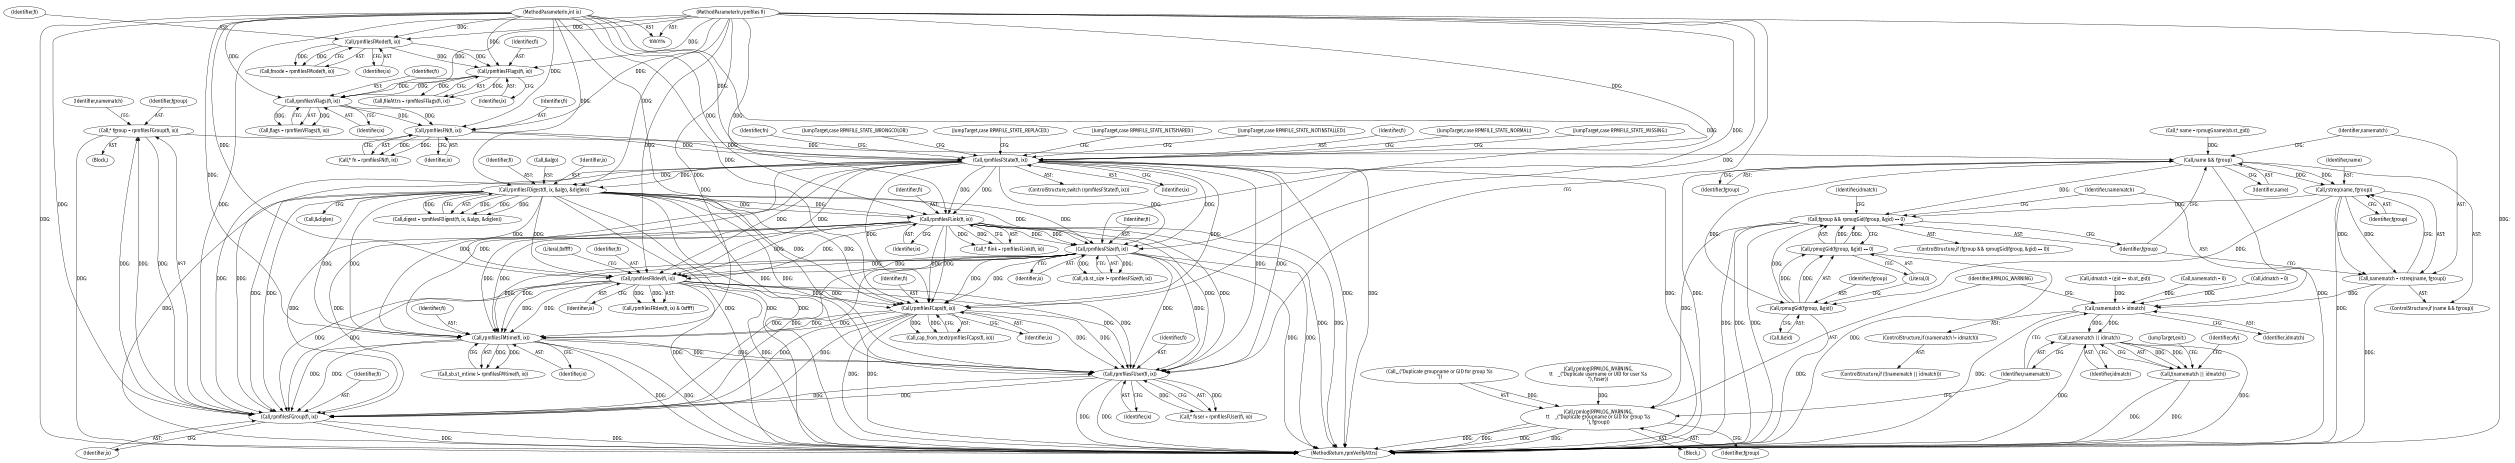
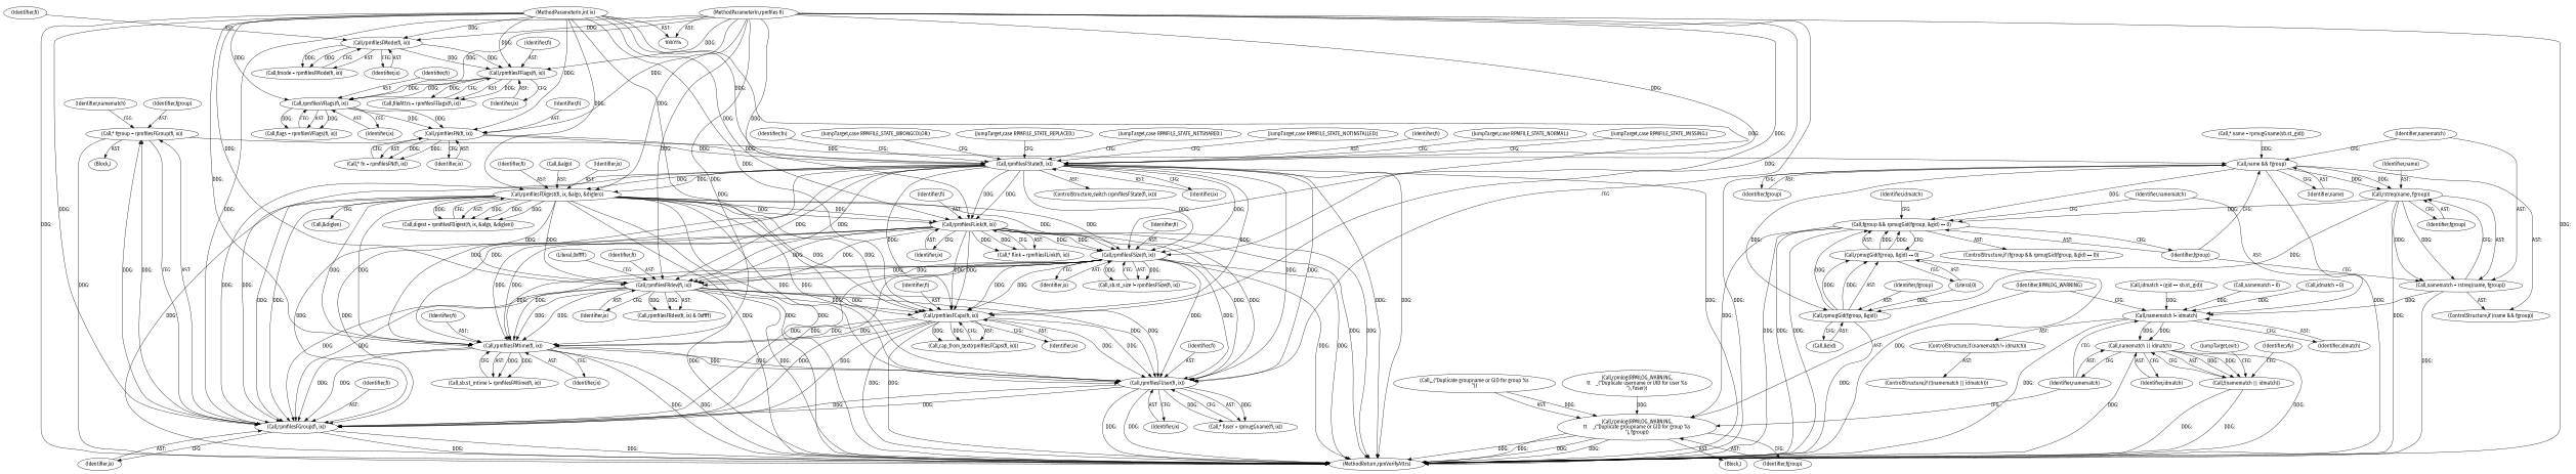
  digraph {
    fontname="Fira Sans"
    node [fontname="Fira Sans"]
    edge [fontname="Fira Sans"]
    n1 [label="(Call,* fgroup = rpmfilesFGroup(fi, ix))"]
    n2 [label="(Call,rpmfilesFGroup(fi, ix))"]
    n3 [label="(Call,name && fgroup)"]
    n4 [label="(MethodReturn,rpmVerifyAttrs)"]
    n5 [label="(Block,)"]
    n6 [label="(Identifier,ix)"]
    n7 [label="(Call,rstreq(name, fgroup))"]
    n8 [label="(Call,fgroup && rpmugGid(fgroup, &gid) == 0)"]
    n9 [label="(Call,rpmugGid(fgroup, &gid))"]
    n10 [label="(ControlStructure,if (name && fgroup))"]
    n11 [label="(Identifier,fgroup)"]
    n12 [label="(Identifier,name)"]
    n13 [label="(Call,rpmfilesFUser(fi, ix))"]
-   n14 [label="(Call,* fuser = rpmfilesFUser(fi, ix))"]
+   n14 [label="(Call,* fuser = rpmugGname(fi, ix))"]
    n15 [label="(Identifier,ix)"]
    n16 [label="(Call,rpmfilesFDigest(fi, ix, &algo, &diglen))"]
    n17 [label="(Call,rpmfilesFMtime(fi, ix))"]
    n18 [label="(Call,rpmfilesFRdev(fi, ix))"]
    n19 [label="(Call,rpmfilesFSize(fi, ix))"]
    n20 [label="(Call,rpmfilesFLink(fi, ix))"]
    n21 [label="(Call,rpmfilesFCaps(fi, ix))"]
    n22 [label="(Call,&diglen)"]
    n23 [label="(Call,digest = rpmfilesFDigest(fi, ix, &algo, &diglen))"]
    n24 [label="(Call,sb.st_mtime != rpmfilesFMtime(fi, ix))"]
    n25 [label="(Identifier,ix)"]
    n26 [label="(Identifier,ix)"]
    n27 [label="(Call,rpmfilesFRdev(fi, ix) & 0xffff)"]
    n28 [label="(Identifier,ix)"]
    n29 [label="(Call,sb.st_size != rpmfilesFSize(fi, ix))"]
    n30 [label="(Call,* flink = rpmfilesFLink(fi, ix))"]
    n31 [label="(Identifier,ix)"]
    n32 [label="(Call,cap_from_text(rpmfilesFCaps(fi, ix)))"]
    n33 [label="(Identifier,ix)"]
    n34 [label="(Call,rpmfilesFState(fi, ix))"]
    n35 [label="(ControlStructure,switch (rpmfilesFState(fi, ix)))"]
    n36 [label="(Identifier,ix)"]
    n37 [label="(Call,rpmfilesFN(fi, ix))"]
    n38 [label="(Call,* fn = rpmfilesFN(fi, ix))"]
    n39 [label="(Identifier,ix)"]
    n40 [label="(Call,rpmfilesVFlags(fi, ix))"]
    n41 [label="(Call,flags = rpmfilesVFlags(fi, ix))"]
    n42 [label="(Identifier,ix)"]
    n43 [label="(Call,rpmfilesFFlags(fi, ix))"]
    n44 [label="(Call,fileAttrs = rpmfilesFFlags(fi, ix))"]
    n45 [label="(Identifier,ix)"]
    n46 [label="(Call,rpmfilesFMode(fi, ix))"]
    n47 [label="(Identifier,ix)"]
    n48 [label="(Call,fmode = rpmfilesFMode(fi, ix))"]
    n49 [label="(MethodParameterIn,rpmfiles fi)"]
    1000114
    n51 [label="(MethodParameterIn,int ix)"]
    n52 [label="(Call,namematch = rstreq(name, fgroup))"]
    n53 [label="(Identifier,fgroup)"]
    n54 [label="(Call,rpmlog(RPMLOG_WARNING,\n\t\t    _(\"Duplicate groupname or GID for group %s\n\"), fgroup))"]
    n55 [label="(Call,rpmugGid(fgroup, &gid) == 0)"]
    n56 [label="(ControlStructure,if (fgroup && rpmugGid(fgroup, &gid) == 0))"]
    n57 [label="(Identifier,fgroup)"]
    n58 [label="(Call,&gid)"]
    n59 [label="(Call,namematch != idmatch)"]
    n60 [label="(Call,namematch || idmatch)"]
    n61 [label="(ControlStructure,if (namematch != idmatch))"]
    n62 [label="(Identifier,idmatch)"]
    n63 [label="(Call,!(namematch || idmatch))"]
    n64 [label="(Identifier,idmatch)"]
    n65 [label="(Identifier,namematch)"]
    n66 [label="(ControlStructure,if (!(namematch || idmatch)))"]
    n67 [label="(Identifier,fgroup)"]
    n68 [label="(Block,)"]
    n69 [label="(Literal,0)"]
    n70 [label="(Identifier,fi)"]
    n71 [label="(Identifier,fi)"]
    n72 [label="(Call,&algo)"]
    n73 [label="(Identifier,fi)"]
    n74 [label="(Identifier,fi)"]
    n75 [label="(JumpTarget,case RPMFILE_STATE_MISSING:)"]
    n76 [label="(Identifier,fn)"]
    n77 [label="(Identifier,RPMLOG_WARNING)"]
    n78 [label="(Identifier,idmatch)"]
    n79 [label="(Identifier,fi)"]
    n80 [label="(Call,idmatch = (gid == sb.st_gid))"]
    n81 [label="(Identifier,fi)"]
    n82 [label="(JumpTarget,case RPMFILE_STATE_WRONGCOLOR:)"]
    n83 [label="(JumpTarget,case RPMFILE_STATE_REPLACED:)"]
    n84 [label="(Call,_(\"Duplicate groupname or GID for group %s\n\"))"]
    n85 [label="(Identifier,fi)"]
    n86 [label="(Identifier,fi)"]
    n87 [label="(Identifier,fi)"]
    n88 [label="(JumpTarget,case RPMFILE_STATE_NETSHARED:)"]
    n89 [label="(JumpTarget,case RPMFILE_STATE_NOTINSTALLED:)"]
    n90 [label="(Literal,0xffff)"]
    n91 [label="(Identifier,fi)"]
    n92 [label="(Identifier,fi)"]
    n93 [label="(Identifier,fgroup)"]
    n94 [label="(Call,rpmlog(RPMLOG_WARNING,\n\t\t    _(\"Duplicate username or UID for user %s\n\"), fuser))"]
    n95 [label="(Identifier,namematch)"]
    n96 [label="(Call,* name = rpmugGname(sb.st_gid))"]
    n97 [label="(Identifier,namematch)"]
    n98 [label="(Identifier,name)"]
    n99 [label="(Identifier,namematch)"]
    n100 [label="(Identifier,fi)"]
    n101 [label="(Identifier,ix)"]
    n102 [label="(Call,namematch = 0)"]
    n103 [label="(JumpTarget,exit:)"]
    n104 [label="(Identifier,fi)"]
    n105 [label="(JumpTarget,case RPMFILE_STATE_NORMAL:)"]
    n106 [label="(Identifier,fgroup)"]
    n107 [label="(Identifier,vfy)"]
    n108 [label="(Call,idmatch = 0)"]
-   n1 -> n2 [label="DDG: "]
+   n1 -> n2 [label="CFG: "]
    n1 -> n3 [label="DDG: "]
    n1 -> n4 [label="DDG: "]
    n1 -> n5 [label="AST: "]
    n2 -> n1 [label="AST: "]
    n2 -> n1 [label="DDG: "]
    n2 -> n1 [label="DDG: "]
    n2 -> n4 [label="DDG: "]
    n2 -> n4 [label="DDG: "]
    n2 -> n6 [label="CFG: "]
    n3 -> n4 [label="DDG: "]
    n3 -> n4 [label="DDG: "]
    n3 -> n7 [label="DDG: "]
    n3 -> n7 [label="DDG: "]
    n3 -> n8 [label="DDG: "]
    n3 -> n9 [label="DDG: "]
    n3 -> n10 [label="AST: "]
    n3 -> n11 [label="CFG: "]
    n3 -> n12 [label="CFG: "]
    n6 -> n2 [label="AST: "]
    n7 -> n4 [label="DDG: "]
    n7 -> n8 [label="DDG: "]
    n7 -> n9 [label="DDG: "]
    n7 -> n52 [label="AST: "]
    n7 -> n52 [label="DDG: "]
    n7 -> n52 [label="DDG: "]
    n7 -> n53 [label="CFG: "]
    n8 -> n4 [label="DDG: "]
    n8 -> n4 [label="DDG: "]
    n8 -> n4 [label="DDG: "]
    n8 -> n54 [label="DDG: "]
    n8 -> n55 [label="CFG: "]
    n8 -> n56 [label="AST: "]
    n8 -> n57 [label="CFG: "]
    n9 -> n4 [label="DDG: "]
    n9 -> n8 [label="DDG: "]
    n9 -> n55 [label="AST: "]
    n9 -> n55 [label="DDG: "]
    n9 -> n55 [label="DDG: "]
    n9 -> n58 [label="CFG: "]
    n11 -> n3 [label="AST: "]
    n12 -> n3 [label="AST: "]
    n13 -> n2 [label="DDG: "]
    n13 -> n2 [label="DDG: "]
    n13 -> n4 [label="DDG: "]
    n13 -> n4 [label="DDG: "]
    n13 -> n14 [label="AST: "]
    n13 -> n14 [label="DDG: "]
    n13 -> n14 [label="DDG: "]
    n13 -> n15 [label="CFG: "]
    n14 -> n13 [label="CFG: "]
    n15 -> n13 [label="AST: "]
    n16 -> n2 [label="DDG: "]
    n16 -> n2 [label="DDG: "]
    n16 -> n4 [label="DDG: "]
    n16 -> n4 [label="DDG: "]
    n16 -> n4 [label="DDG: "]
    n16 -> n4 [label="DDG: "]
    n16 -> n13 [label="DDG: "]
    n16 -> n13 [label="DDG: "]
    n16 -> n17 [label="DDG: "]
    n16 -> n17 [label="DDG: "]
    n16 -> n18 [label="DDG: "]
    n16 -> n18 [label="DDG: "]
    n16 -> n19 [label="DDG: "]
    n16 -> n19 [label="DDG: "]
    n16 -> n20 [label="DDG: "]
    n16 -> n20 [label="DDG: "]
    n16 -> n21 [label="DDG: "]
    n16 -> n21 [label="DDG: "]
    n16 -> n22 [label="CFG: "]
    n16 -> n23 [label="AST: "]
    n16 -> n23 [label="DDG: "]
    n16 -> n23 [label="DDG: "]
    n16 -> n23 [label="DDG: "]
    n16 -> n23 [label="DDG: "]
    n17 -> n2 [label="DDG: "]
    n17 -> n2 [label="DDG: "]
    n17 -> n4 [label="DDG: "]
    n17 -> n4 [label="DDG: "]
    n17 -> n13 [label="DDG: "]
    n17 -> n13 [label="DDG: "]
    n17 -> n24 [label="AST: "]
    n17 -> n24 [label="DDG: "]
    n17 -> n24 [label="DDG: "]
    n17 -> n25 [label="CFG: "]
    n18 -> n2 [label="DDG: "]
    n18 -> n2 [label="DDG: "]
    n18 -> n4 [label="DDG: "]
    n18 -> n4 [label="DDG: "]
    n18 -> n13 [label="DDG: "]
    n18 -> n13 [label="DDG: "]
    n18 -> n17 [label="DDG: "]
    n18 -> n17 [label="DDG: "]
    n18 -> n21 [label="DDG: "]
    n18 -> n21 [label="DDG: "]
    n18 -> n26 [label="CFG: "]
    n18 -> n27 [label="AST: "]
    n18 -> n27 [label="DDG: "]
    n18 -> n27 [label="DDG: "]
    n19 -> n2 [label="DDG: "]
    n19 -> n2 [label="DDG: "]
    n19 -> n4 [label="DDG: "]
    n19 -> n4 [label="DDG: "]
    n19 -> n13 [label="DDG: "]
    n19 -> n13 [label="DDG: "]
    n19 -> n17 [label="DDG: "]
    n19 -> n17 [label="DDG: "]
    n19 -> n18 [label="DDG: "]
    n19 -> n18 [label="DDG: "]
    n19 -> n21 [label="DDG: "]
    n19 -> n21 [label="DDG: "]
    n19 -> n28 [label="CFG: "]
    n19 -> n29 [label="AST: "]
    n19 -> n29 [label="DDG: "]
    n19 -> n29 [label="DDG: "]
    n20 -> n2 [label="DDG: "]
    n20 -> n2 [label="DDG: "]
    n20 -> n4 [label="DDG: "]
    n20 -> n4 [label="DDG: "]
    n20 -> n13 [label="DDG: "]
    n20 -> n13 [label="DDG: "]
    n20 -> n17 [label="DDG: "]
    n20 -> n17 [label="DDG: "]
    n20 -> n18 [label="DDG: "]
    n20 -> n18 [label="DDG: "]
    n20 -> n19 [label="DDG: "]
    n20 -> n19 [label="DDG: "]
    n20 -> n21 [label="DDG: "]
    n20 -> n21 [label="DDG: "]
    n20 -> n30 [label="AST: "]
    n20 -> n30 [label="DDG: "]
    n20 -> n30 [label="DDG: "]
    n20 -> n31 [label="CFG: "]
    n21 -> n2 [label="DDG: "]
    n21 -> n2 [label="DDG: "]
    n21 -> n4 [label="DDG: "]
    n21 -> n4 [label="DDG: "]
    n21 -> n13 [label="DDG: "]
    n21 -> n13 [label="DDG: "]
    n21 -> n17 [label="DDG: "]
    n21 -> n17 [label="DDG: "]
    n21 -> n32 [label="AST: "]
    n21 -> n32 [label="DDG: "]
    n21 -> n32 [label="DDG: "]
    n21 -> n33 [label="CFG: "]
    n23 -> n16 [label="CFG: "]
    n24 -> n17 [label="CFG: "]
    n25 -> n17 [label="AST: "]
    n26 -> n18 [label="AST: "]
    n28 -> n19 [label="AST: "]
    n29 -> n19 [label="CFG: "]
    n30 -> n20 [label="CFG: "]
    n31 -> n20 [label="AST: "]
    n32 -> n21 [label="CFG: "]
    n33 -> n21 [label="AST: "]
    n34 -> n2 [label="DDG: "]
    n34 -> n2 [label="DDG: "]
    n34 -> n4 [label="DDG: "]
    n34 -> n4 [label="DDG: "]
    n34 -> n4 [label="DDG: "]
    n34 -> n13 [label="DDG: "]
    n34 -> n13 [label="DDG: "]
    n34 -> n16 [label="DDG: "]
    n34 -> n16 [label="DDG: "]
    n34 -> n17 [label="DDG: "]
    n34 -> n17 [label="DDG: "]
    n34 -> n18 [label="DDG: "]
    n34 -> n18 [label="DDG: "]
    n34 -> n19 [label="DDG: "]
    n34 -> n19 [label="DDG: "]
    n34 -> n20 [label="DDG: "]
    n34 -> n20 [label="DDG: "]
    n34 -> n21 [label="DDG: "]
    n34 -> n21 [label="DDG: "]
    n34 -> n35 [label="AST: "]
    n34 -> n36 [label="CFG: "]
    n36 -> n34 [label="AST: "]
    n37 -> n34 [label="DDG: "]
    n37 -> n34 [label="DDG: "]
    n37 -> n38 [label="AST: "]
    n37 -> n38 [label="DDG: "]
    n37 -> n38 [label="DDG: "]
    n37 -> n39 [label="CFG: "]
    n38 -> n37 [label="CFG: "]
    n39 -> n37 [label="AST: "]
    n40 -> n37 [label="DDG: "]
    n40 -> n37 [label="DDG: "]
    n40 -> n41 [label="AST: "]
    n40 -> n41 [label="DDG: "]
    n40 -> n41 [label="DDG: "]
    n40 -> n42 [label="CFG: "]
    n41 -> n40 [label="CFG: "]
    n42 -> n40 [label="AST: "]
    n43 -> n40 [label="DDG: "]
    n43 -> n40 [label="DDG: "]
    n43 -> n44 [label="AST: "]
    n43 -> n44 [label="DDG: "]
    n43 -> n44 [label="DDG: "]
    n43 -> n45 [label="CFG: "]
    n44 -> n43 [label="CFG: "]
    n45 -> n43 [label="AST: "]
    n46 -> n43 [label="DDG: "]
    n46 -> n43 [label="DDG: "]
    n46 -> n47 [label="CFG: "]
    n46 -> n48 [label="AST: "]
    n46 -> n48 [label="DDG: "]
    n46 -> n48 [label="DDG: "]
    n47 -> n46 [label="AST: "]
    n48 -> n46 [label="CFG: "]
    n49 -> n2 [label="DDG: "]
    n49 -> n4 [label="DDG: "]
    n49 -> n13 [label="CFG: "]
    n49 -> n16 [label="DDG: "]
    n49 -> n17 [label="DDG: "]
    n49 -> n18 [label="DDG: "]
    n49 -> n19 [label="DDG: "]
    n49 -> n20 [label="DDG: "]
    n49 -> n21 [label="DDG: "]
    n49 -> n34 [label="DDG: "]
    n49 -> n37 [label="DDG: "]
    n49 -> n40 [label="DDG: "]
    n49 -> n43 [label="DDG: "]
    n49 -> n46 [label="DDG: "]
    n49 -> 1000114 [label="AST: "]
    n51 -> n2 [label="DDG: "]
    n51 -> n4 [label="DDG: "]
    n51 -> n13 [label="DDG: "]
    n51 -> n16 [label="DDG: "]
    n51 -> n17 [label="DDG: "]
    n51 -> n18 [label="DDG: "]
    n51 -> n19 [label="DDG: "]
    n51 -> n20 [label="DDG: "]
    n51 -> n21 [label="DDG: "]
    n51 -> n34 [label="DDG: "]
    n51 -> n37 [label="DDG: "]
    n51 -> n40 [label="DDG: "]
    n51 -> n43 [label="DDG: "]
    n51 -> n46 [label="DDG: "]
    n51 -> 1000114 [label="AST: "]
    n52 -> n4 [label="DDG: "]
    n52 -> n7 [label="CFG: "]
    n52 -> n10 [label="AST: "]
    n52 -> n59 [label="DDG: "]
    n53 -> n7 [label="AST: "]
    n54 -> n4 [label="DDG: "]
    n54 -> n4 [label="DDG: "]
    n54 -> n4 [label="DDG: "]
    n54 -> n4 [label="DDG: "]
    n54 -> n67 [label="CFG: "]
    n54 -> n68 [label="AST: "]
    n55 -> n4 [label="DDG: "]
    n55 -> n8 [label="AST: "]
    n55 -> n8 [label="DDG: "]
    n55 -> n8 [label="DDG: "]
    n55 -> n69 [label="CFG: "]
    n57 -> n3 [label="CFG: "]
    n57 -> n8 [label="AST: "]
    n57 -> n52 [label="CFG: "]
    n58 -> n9 [label="AST: "]
    n59 -> n4 [label="DDG: "]
    n59 -> n60 [label="DDG: "]
    n59 -> n60 [label="DDG: "]
    n59 -> n61 [label="AST: "]
    n59 -> n62 [label="CFG: "]
    n60 -> n4 [label="DDG: "]
    n60 -> n4 [label="DDG: "]
    n60 -> n63 [label="AST: "]
    n60 -> n63 [label="DDG: "]
    n60 -> n63 [label="DDG: "]
    n60 -> n64 [label="CFG: "]
    n60 -> n65 [label="CFG: "]
    n61 -> n66 [label="AST: "]
    n62 -> n59 [label="AST: "]
    n63 -> n4 [label="DDG: "]
    n63 -> n4 [label="DDG: "]
    n63 -> n60 [label="CFG: "]
    n64 -> n60 [label="AST: "]
    n65 -> n54 [label="CFG: "]
    n65 -> n59 [label="CFG: "]
    n65 -> n60 [label="AST: "]
    n67 -> n54 [label="AST: "]
-   n69 -> n9 [label="CFG: "]
+   n69 -> n9 [label="DDG: "]
    n69 -> n55 [label="AST: "]
    n70 -> n16 [label="AST: "]
    n71 -> n18 [label="AST: "]
    n72 -> n16 [label="AST: "]
    n73 -> n43 [label="AST: "]
    n74 -> n40 [label="AST: "]
    n75 -> n34 [label="CFG: "]
    n76 -> n34 [label="CFG: "]
    n77 -> n54 [label="AST: "]
    n77 -> n59 [label="CFG: "]
    n78 -> n8 [label="CFG: "]
    n79 -> n2 [label="AST: "]
    n80 -> n59 [label="DDG: "]
    n81 -> n46 [label="AST: "]
    n82 -> n34 [label="CFG: "]
    n83 -> n34 [label="CFG: "]
    n84 -> n54 [label="AST: "]
    n84 -> n54 [label="DDG: "]
    n85 -> n19 [label="AST: "]
    n86 -> n13 [label="AST: "]
    n87 -> n20 [label="AST: "]
    n88 -> n34 [label="CFG: "]
    n89 -> n34 [label="CFG: "]
    n90 -> n18 [label="CFG: "]
    n91 -> n37 [label="AST: "]
    n92 -> n17 [label="AST: "]
    n93 -> n1 [label="AST: "]
    n94 -> n54 [label="DDG: "]
    n95 -> n8 [label="CFG: "]
    n95 -> n59 [label="AST: "]
    n96 -> n3 [label="DDG: "]
    n97 -> n1 [label="CFG: "]
    n98 -> n7 [label="AST: "]
    n99 -> n3 [label="CFG: "]
    n99 -> n52 [label="AST: "]
    n100 -> n21 [label="AST: "]
    n101 -> n16 [label="AST: "]
    n102 -> n59 [label="DDG: "]
    n103 -> n63 [label="CFG: "]
    n104 -> n34 [label="AST: "]
    n105 -> n34 [label="CFG: "]
    n106 -> n9 [label="AST: "]
    n107 -> n63 [label="CFG: "]
    n108 -> n59 [label="DDG: "]
  }
